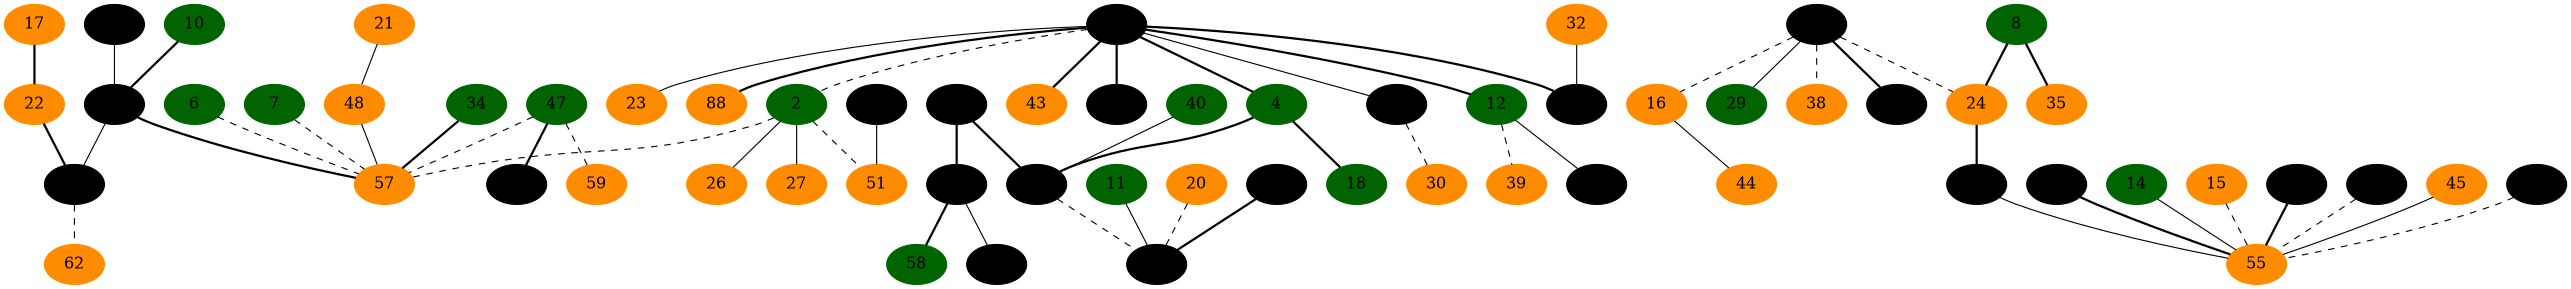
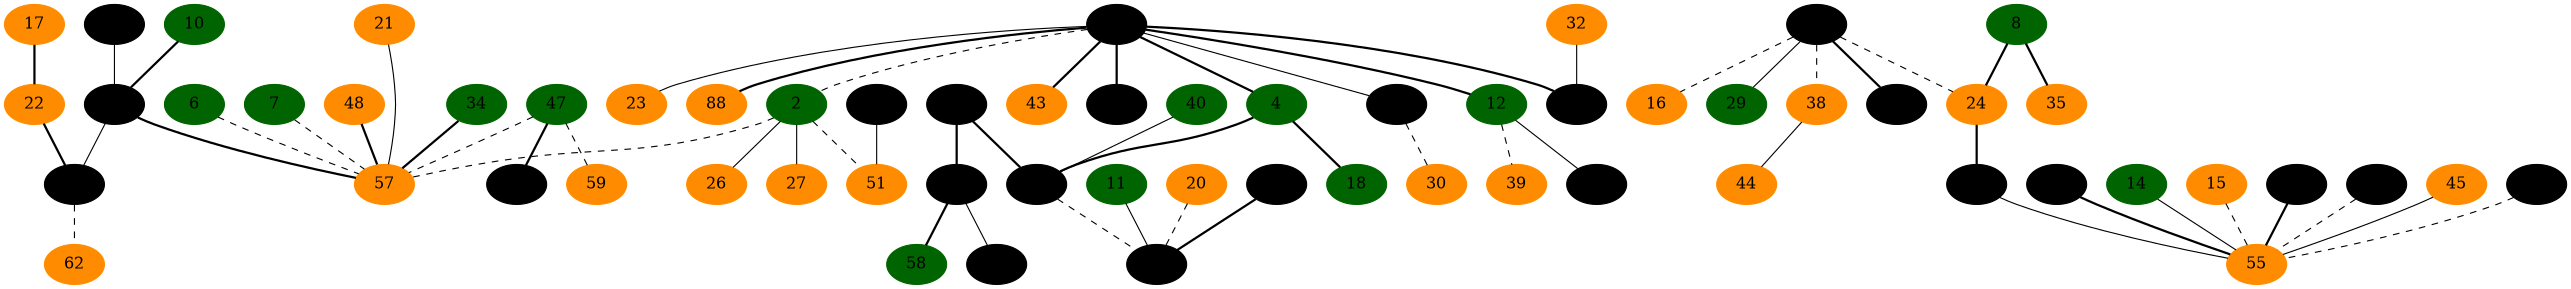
  graph {
    node [color=darkorange style=filled]
    edge [style=bold weight=1.0]
    1 [color=black]
    2 [color=darkgreen]
    4 [color=darkgreen]
    9 [color=black]
    12 [color=darkgreen]
    23
    n7 [label=88]
    43
    61 [color=black]
    63 [color=black]
    26
    27
    51
    57
    18 [color=darkgreen]
    41 [color=black]
    30
    39
    50 [color=black]
    3 [color=black]
    16
    24
    29 [color=darkgreen]
    38
    60 [color=black]
    44
    46 [color=black]
    54 [color=black]
    5 [color=black]
    19 [color=black]
    36 [color=black]
    6 [color=darkgreen]
    7 [color=darkgreen]
    8 [color=darkgreen]
    35
    10 [color=darkgreen]
    11 [color=darkgreen]
    13 [color=black]
    55
    14 [color=darkgreen]
    15
    17
    22
    62
    20
    21
    25 [color=black]
    33 [color=black]
    52 [color=black]
    58 [color=darkgreen]
    31 [color=black]
    32
    34 [color=darkgreen]
    37 [color=black]
    40 [color=darkgreen]
    42 [color=black]
    45
    47 [color=darkgreen]
    56 [color=black]
    59
    48
    49 [color=black]
    53 [color=black]
    1 -- 2 [style=dashed]
    1 -- 4
    1 -- 9 [style=solid]
    1 -- 12
    1 -- 23 [style=solid]
    1 -- n7
    1 -- 43
    1 -- 61
    1 -- 63
    2 -- 26 [style=solid]
    2 -- 27 [style=solid]
    2 -- 51 [style=dashed]
    2 -- 57 [style=dashed]
    4 -- 18
    4 -- 41
    9 -- 30 [style=dashed]
    12 -- 39 [style=dashed]
    12 -- 50 [style=solid]
    41 -- 54 [style=dashed]
    3 -- 16 [style=dashed]
    3 -- 24 [style=dashed]
    3 -- 29 [style=solid]
    3 -- 38 [style=dashed]
    3 -- 60
-   16 -- 44 [style=solid]
+   38 -- 44 [style=solid]
    24 -- 46
    46 -- 55 [style=solid]
    5 -- 19 [style=solid]
    19 -- 57
    19 -- 36 [style=solid]
    36 -- 62 [style=dashed]
    6 -- 57 [style=dashed]
    7 -- 57 [style=dashed]
    8 -- 24
    8 -- 35
    10 -- 19
    11 -- 54 [style=solid]
    13 -- 55
    14 -- 55 [style=solid]
    15 -- 55 [style=dashed]
    17 -- 22
    22 -- 36
    20 -- 54 [style=dashed]
-   21 -- 48 [style=solid]
+   21 -- 57 [style=solid]
    25 -- 41
    25 -- 33
    33 -- 52 [style=solid]
    33 -- 58
    31 -- 55
    32 -- 63 [style=solid]
    34 -- 57
    37 -- 55 [style=dashed]
    40 -- 41 [style=solid]
    42 -- 54
    45 -- 55 [style=solid]
    47 -- 57 [style=dashed]
    47 -- 56
    47 -- 59 [style=dashed]
-   48 -- 57 [style=solid]
+   48 -- 57
    49 -- 51 [style=solid]
    53 -- 55 [style=dashed]
  }
